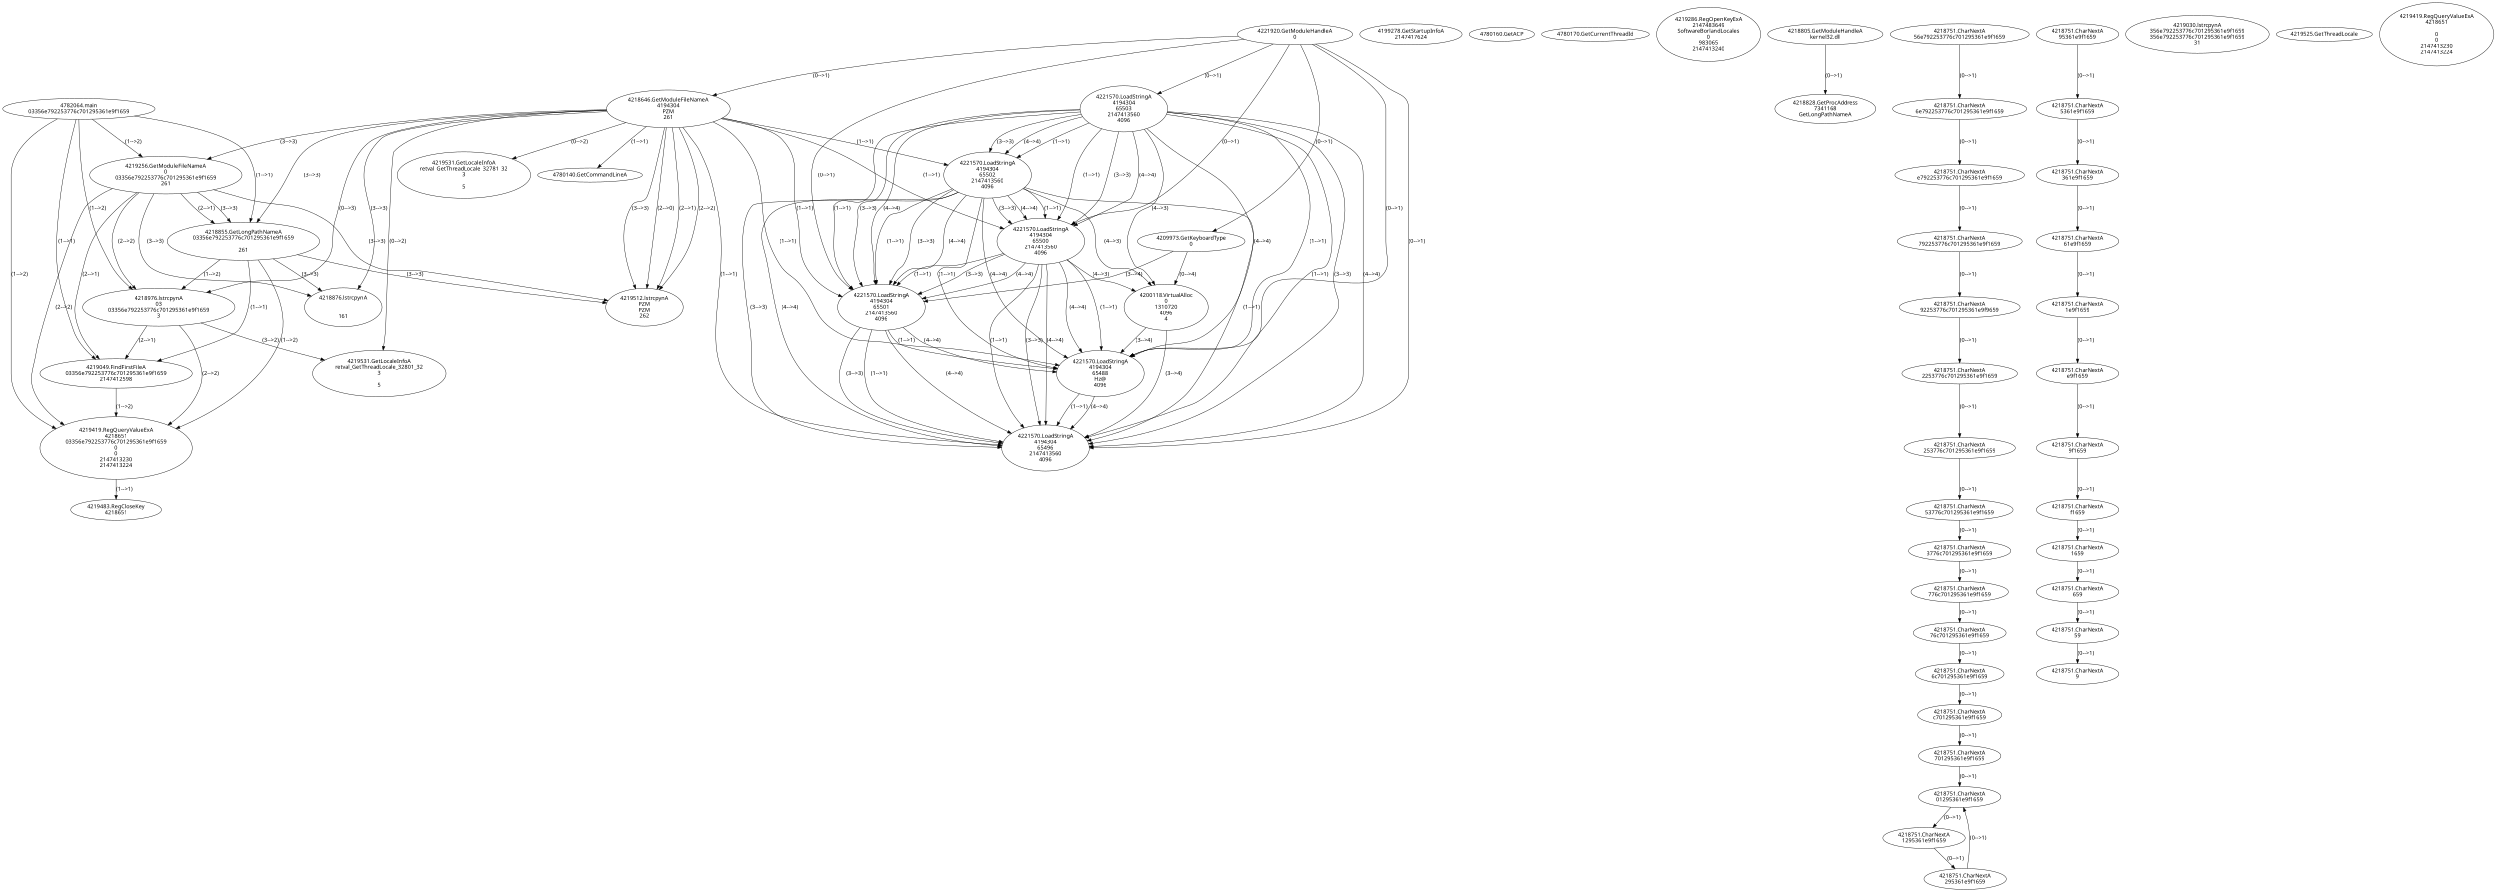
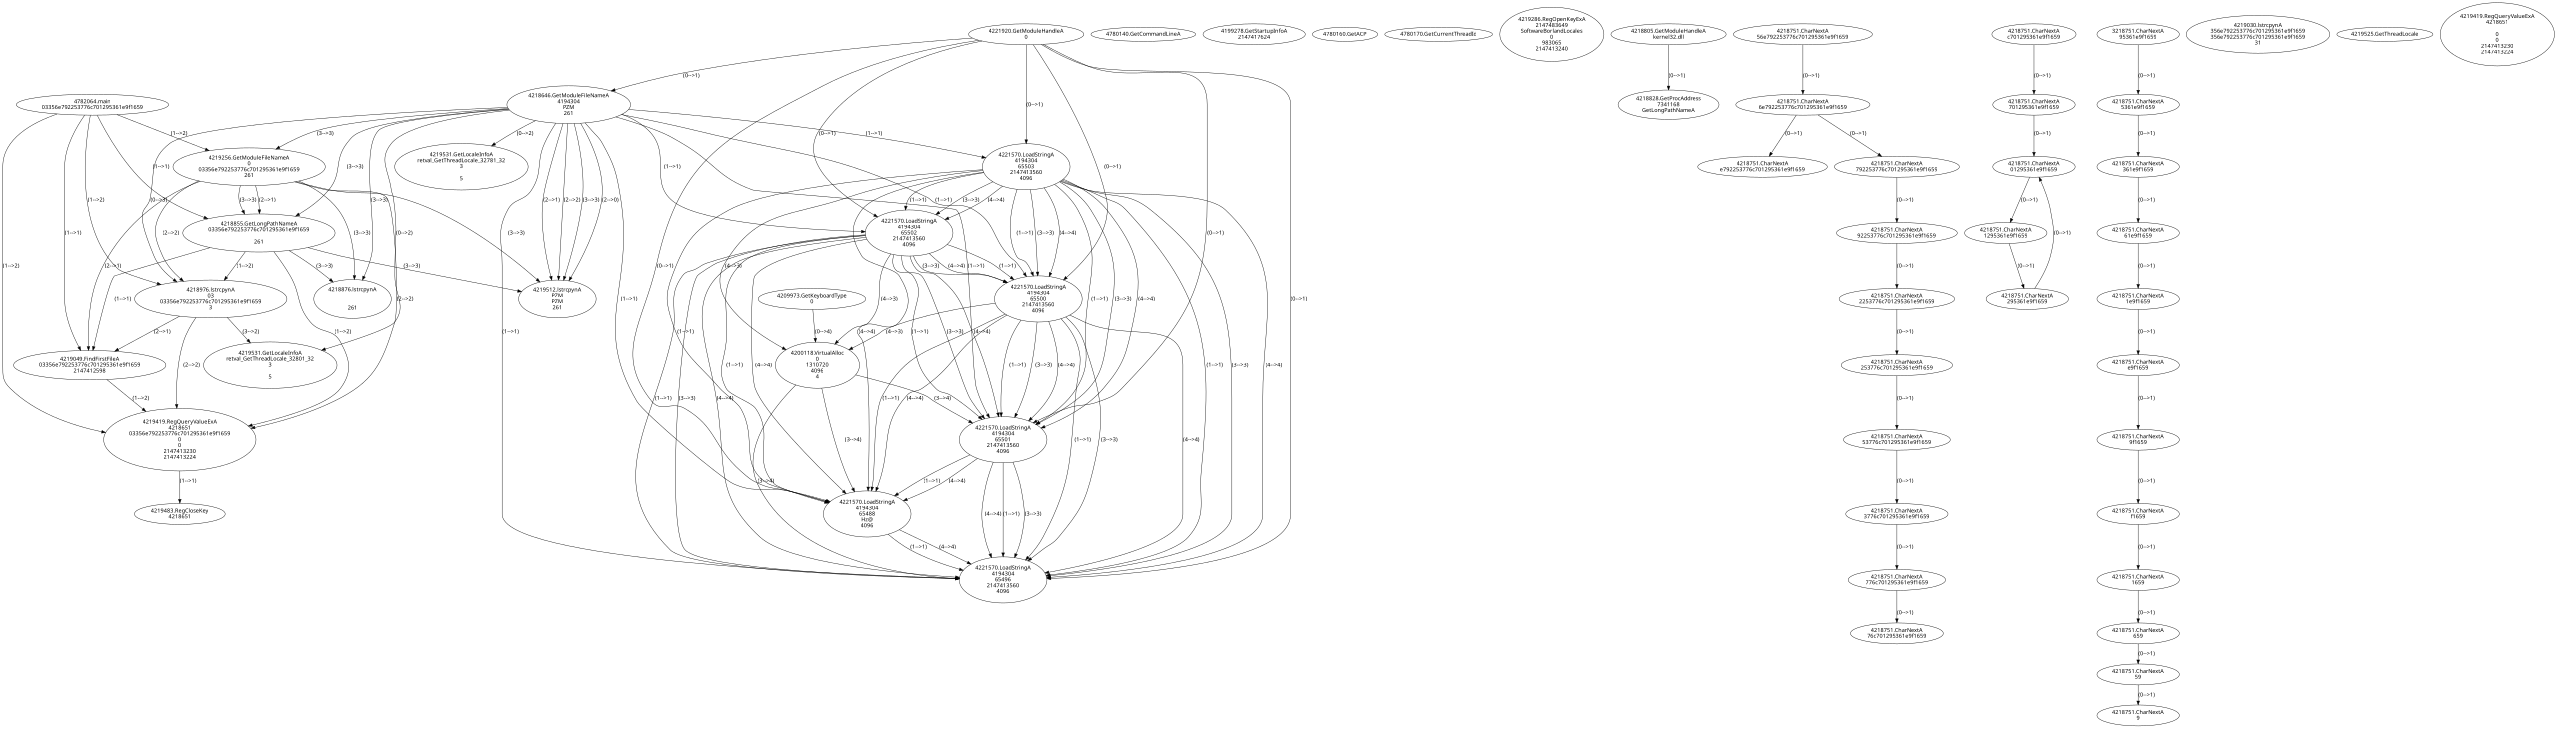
  digraph {
    fontname="Noto Sans"
    node [fontname="Noto Sans"]
    edge [fontname="Noto Sans"]
    n1 [label="4782064.main\n03356e792253776c701295361e9f1659"]
    n2 [label="4219256.GetModuleFileNameA\n0\n03356e792253776c701295361e9f1659\n261"]
    n3 [label="4218855.GetLongPathNameA\n03356e792253776c701295361e9f1659\n\n261"]
    n4 [label="4218976.lstrcpynA\n03\n03356e792253776c701295361e9f1659\n3"]
    n5 [label="4219049.FindFirstFileA\n03356e792253776c701295361e9f1659\n2147412598"]
    n6 [label="4219419.RegQueryValueExA\n4218651\n03356e792253776c701295361e9f1659\n0\n0\n2147413230\n2147413224"]
-   n7 [label="4219512.lstrcpynA\nPZM\nPZM\n262"]
-   n8 [label="4218876.lstrcpynA\n\n\n161"]
+   n7 [label="4219512.lstrcpynA\nPZM\nPZM\n261"]
+   n8 [label="4218876.lstrcpynA\n\n\n261"]
    n9 [label="4219531.GetLocaleInfoA\nretval_GetThreadLocale_32801_32\n3\n\n5"]
    n10 [label="4219483.RegCloseKey\n4218651"]
    n11 [label="4221920.GetModuleHandleA\n0"]
    n12 [label="4218646.GetModuleFileNameA\n4194304\nPZM\n261"]
    n13 [label="4221570.LoadStringA\n4194304\n65503\n2147413560\n4096"]
    n14 [label="4221570.LoadStringA\n4194304\n65502\n2147413560\n4096"]
    n15 [label="4221570.LoadStringA\n4194304\n65500\n2147413560\n4096"]
    n16 [label="4221570.LoadStringA\n4194304\n65501\n2147413560\n4096"]
    n17 [label="4221570.LoadStringA\n4194304\n65488\nHz@\n4096"]
    n18 [label="4221570.LoadStringA\n4194304\n65496\n2147413560\n4096"]
    n19 [label="4219531.GetLocaleInfoA\nretval_GetThreadLocale_32781_32\n3\n\n5"]
    n20 [label="4200118.VirtualAlloc\n0\n1310720\n4096\n4"]
    n21 [label="4209973.GetKeyboardType\n0"]
    n22 [label="4780140.GetCommandLineA\n"]
    n23 [label="4199278.GetStartupInfoA\n2147417624"]
    n24 [label="4780160.GetACP\n"]
    n25 [label="4780170.GetCurrentThreadId\n"]
    n26 [label="4219286.RegOpenKeyExA\n2147483649\nSoftware\Borland\Locales\n0\n983065\n2147413240"]
    n27 [label="4218805.GetModuleHandleA\nkernel32.dll"]
    n28 [label="4218828.GetProcAddress\n7341168\nGetLongPathNameA"]
    n29 [label="4218751.CharNextA\n56e792253776c701295361e9f1659"]
    n30 [label="4218751.CharNextA\n6e792253776c701295361e9f1659"]
    n31 [label="4218751.CharNextA\ne792253776c701295361e9f1659"]
    n32 [label="4218751.CharNextA\n792253776c701295361e9f1659"]
-   n33 [label="4218751.CharNextA\n92253776c701295361e9f9659"]
+   n33 [label="4218751.CharNextA\n92253776c701295361e9f1659"]
    n34 [label="4218751.CharNextA\n2253776c701295361e9f1659"]
    n35 [label="4218751.CharNextA\n253776c701295361e9f1659"]
    n36 [label="4218751.CharNextA\n53776c701295361e9f1659"]
    n37 [label="4218751.CharNextA\n3776c701295361e9f1659"]
    n38 [label="4218751.CharNextA\n776c701295361e9f1659"]
    n39 [label="4218751.CharNextA\n76c701295361e9f1659"]
-   n40 [label="4218751.CharNextA\n6c701295361e9f1659"]
    n41 [label="4218751.CharNextA\nc701295361e9f1659"]
    n42 [label="4218751.CharNextA\n701295361e9f1659"]
    n43 [label="4218751.CharNextA\n01295361e9f1659"]
    n44 [label="4218751.CharNextA\n1295361e9f1659"]
    n45 [label="4218751.CharNextA\n295361e9f1659"]
-   n46 [label="4218751.CharNextA\n95361e9f1659"]
+   n46 [label="3218751.CharNextA\n95361e9f1659"]
    n47 [label="4218751.CharNextA\n5361e9f1659"]
    n48 [label="4218751.CharNextA\n361e9f1659"]
    n49 [label="4218751.CharNextA\n61e9f1659"]
    n50 [label="4218751.CharNextA\n1e9f1659"]
    n51 [label="4218751.CharNextA\ne9f1659"]
    n52 [label="4218751.CharNextA\n9f1659"]
    n53 [label="4218751.CharNextA\nf1659"]
    n54 [label="4218751.CharNextA\n1659"]
    n55 [label="4218751.CharNextA\n659"]
    n56 [label="4218751.CharNextA\n59"]
    n57 [label="4218751.CharNextA\n9"]
    n58 [label="4219030.lstrcpynA\n356e792253776c701295361e9f1659\n356e792253776c701295361e9f1659\n31"]
    n59 [label="4219525.GetThreadLocale\n"]
    n60 [label="4219419.RegQueryValueExA\n4218651\n\n0\n0\n2147413230\n2147413224"]
    n1 -> n2 [label="(1-->2)"]
    n1 -> n3 [label="(1-->1)"]
    n1 -> n4 [label="(1-->2)"]
    n1 -> n5 [label="(1-->1)"]
    n1 -> n6 [label="(1-->2)"]
    n2 -> n3 [label="(2-->1)"]
    n2 -> n3 [label="(3-->3)"]
    n2 -> n4 [label="(2-->2)"]
    n2 -> n5 [label="(2-->1)"]
    n2 -> n6 [label="(2-->2)"]
    n2 -> n7 [label="(3-->3)"]
    n2 -> n8 [label="(3-->3)"]
    n3 -> n4 [label="(1-->2)"]
    n3 -> n5 [label="(1-->1)"]
    n3 -> n6 [label="(1-->2)"]
    n3 -> n7 [label="(3-->3)"]
    n3 -> n8 [label="(3-->3)"]
    n4 -> n5 [label="(2-->1)"]
    n4 -> n6 [label="(2-->2)"]
    n4 -> n9 [label="(3-->2)"]
    n5 -> n6 [label="(1-->2)"]
    n6 -> n10 [label="(1-->1)"]
    n11 -> n12 [label="(0-->1)"]
    n11 -> n13 [label="(0-->1)"]
-   n11 -> n21 [label="(0-->1)"]
+   n11 -> n14 [label="(0-->1)"]
    n11 -> n15 [label="(0-->1)"]
    n11 -> n16 [label="(0-->1)"]
    n11 -> n17 [label="(0-->1)"]
    n11 -> n18 [label="(0-->1)"]
    n12 -> n2 [label="(3-->3)"]
    n12 -> n3 [label="(3-->3)"]
    n12 -> n4 [label="(0-->3)"]
    n12 -> n7 [label="(2-->1)"]
    n12 -> n7 [label="(2-->2)"]
    n12 -> n7 [label="(3-->3)"]
    n12 -> n7 [label="(2-->0)"]
    n12 -> n8 [label="(3-->3)"]
    n12 -> n9 [label="(0-->2)"]
-   n12 -> n22 [label="(1-->1)"]
+   n12 -> n13 [label="(1-->1)"]
    n12 -> n14 [label="(1-->1)"]
    n12 -> n15 [label="(1-->1)"]
    n12 -> n16 [label="(1-->1)"]
    n12 -> n17 [label="(1-->1)"]
    n12 -> n18 [label="(1-->1)"]
    n12 -> n19 [label="(0-->2)"]
    n13 -> n14 [label="(1-->1)"]
    n13 -> n14 [label="(3-->3)"]
    n13 -> n14 [label="(4-->4)"]
    n13 -> n15 [label="(1-->1)"]
    n13 -> n15 [label="(3-->3)"]
    n13 -> n15 [label="(4-->4)"]
    n13 -> n16 [label="(1-->1)"]
    n13 -> n16 [label="(3-->3)"]
    n13 -> n16 [label="(4-->4)"]
    n13 -> n17 [label="(1-->1)"]
    n13 -> n17 [label="(4-->4)"]
    n13 -> n18 [label="(1-->1)"]
    n13 -> n18 [label="(3-->3)"]
    n13 -> n18 [label="(4-->4)"]
    n13 -> n20 [label="(4-->3)"]
    n14 -> n15 [label="(1-->1)"]
    n14 -> n15 [label="(3-->3)"]
    n14 -> n15 [label="(4-->4)"]
    n14 -> n16 [label="(1-->1)"]
    n14 -> n16 [label="(3-->3)"]
    n14 -> n16 [label="(4-->4)"]
    n14 -> n17 [label="(1-->1)"]
    n14 -> n17 [label="(4-->4)"]
    n14 -> n18 [label="(1-->1)"]
    n14 -> n18 [label="(3-->3)"]
    n14 -> n18 [label="(4-->4)"]
    n14 -> n20 [label="(4-->3)"]
    n15 -> n16 [label="(1-->1)"]
    n15 -> n16 [label="(3-->3)"]
    n15 -> n16 [label="(4-->4)"]
    n15 -> n17 [label="(1-->1)"]
    n15 -> n17 [label="(4-->4)"]
    n15 -> n18 [label="(1-->1)"]
    n15 -> n18 [label="(3-->3)"]
    n15 -> n18 [label="(4-->4)"]
    n15 -> n20 [label="(4-->3)"]
    n16 -> n17 [label="(1-->1)"]
    n16 -> n17 [label="(4-->4)"]
    n16 -> n18 [label="(1-->1)"]
    n16 -> n18 [label="(3-->3)"]
    n16 -> n18 [label="(4-->4)"]
    n17 -> n18 [label="(1-->1)"]
    n17 -> n18 [label="(4-->4)"]
-   n21 -> n16 [label="(3-->4)"]
+   n20 -> n16 [label="(3-->4)"]
    n20 -> n17 [label="(3-->4)"]
    n20 -> n18 [label="(3-->4)"]
    n21 -> n20 [label="(0-->4)"]
    n27 -> n28 [label="(0-->1)"]
    n29 -> n30 [label="(0-->1)"]
    n30 -> n31 [label="(0-->1)"]
-   n31 -> n32 [label="(0-->1)"]
+   n30 -> n32 [label="(0-->1)"]
    n32 -> n33 [label="(0-->1)"]
    n33 -> n34 [label="(0-->1)"]
    n34 -> n35 [label="(0-->1)"]
    n35 -> n36 [label="(0-->1)"]
    n36 -> n37 [label="(0-->1)"]
    n37 -> n38 [label="(0-->1)"]
    n38 -> n39 [label="(0-->1)"]
-   n39 -> n40 [label="(0-->1)"]
-   n40 -> n41 [label="(0-->1)"]
    n41 -> n42 [label="(0-->1)"]
    n42 -> n43 [label="(0-->1)"]
    n43 -> n44 [label="(0-->1)"]
    n44 -> n45 [label="(0-->1)"]
    n45 -> n43 [label="(0-->1)"]
    n46 -> n47 [label="(0-->1)"]
    n47 -> n48 [label="(0-->1)"]
    n48 -> n49 [label="(0-->1)"]
    n49 -> n50 [label="(0-->1)"]
    n50 -> n51 [label="(0-->1)"]
    n51 -> n52 [label="(0-->1)"]
    n52 -> n53 [label="(0-->1)"]
    n53 -> n54 [label="(0-->1)"]
    n54 -> n55 [label="(0-->1)"]
    n55 -> n56 [label="(0-->1)"]
    n56 -> n57 [label="(0-->1)"]
  }
